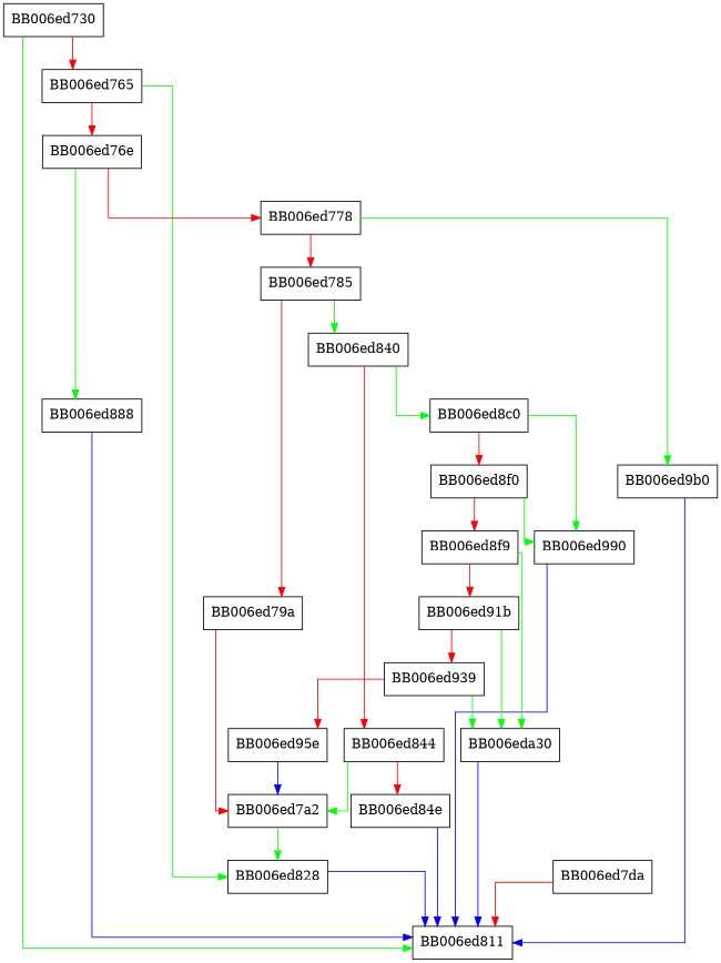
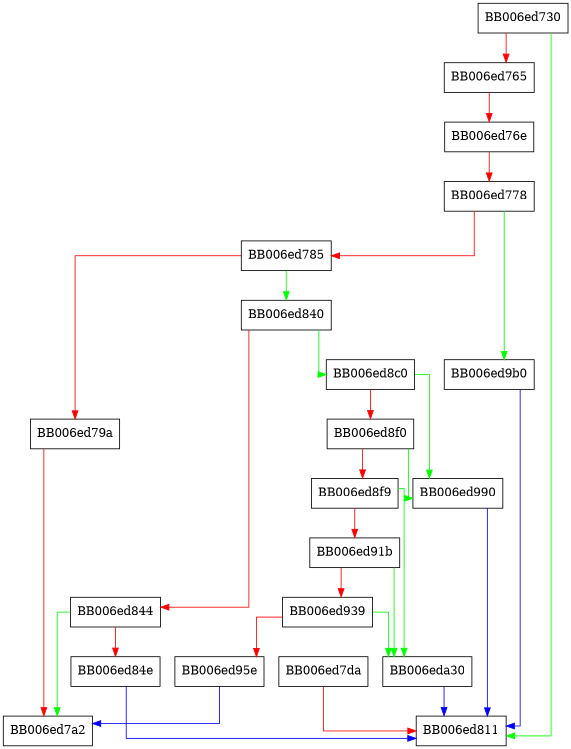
  digraph {
    splines=ortho
    node [shape=box]
    edge [color=red]
    BB006ed730
    BB006ed811
    BB006ed765
-   BB006ed828
    BB006ed76e
-   BB006ed888
    BB006ed778
    BB006ed9b0
    BB006ed785
    BB006ed840
    BB006ed79a
    BB006ed8c0
    BB006ed844
    BB006ed7a2
    BB006ed990
    BB006ed8f0
    BB006ed84e
    BB006ed7da
    BB006ed8f9
    BB006eda30
    BB006ed91b
    BB006ed939
    BB006ed95e
    BB006ed730 -> BB006ed811 [color=green]
    BB006ed730 -> BB006ed765
-   BB006ed765 -> BB006ed828 [color=green]
    BB006ed765 -> BB006ed76e
-   BB006ed828 -> BB006ed811 [color=blue]
-   BB006ed76e -> BB006ed888 [color=green]
    BB006ed76e -> BB006ed778
-   BB006ed888 -> BB006ed811 [color=blue]
    BB006ed778 -> BB006ed9b0 [color=green]
    BB006ed778 -> BB006ed785
    BB006ed9b0 -> BB006ed811 [color=blue]
    BB006ed785 -> BB006ed840 [color=green]
    BB006ed785 -> BB006ed79a
    BB006ed840 -> BB006ed8c0 [color=green]
    BB006ed840 -> BB006ed844
    BB006ed79a -> BB006ed7a2
    BB006ed8c0 -> BB006ed990 [color=green]
    BB006ed8c0 -> BB006ed8f0
    BB006ed844 -> BB006ed7a2 [color=green]
    BB006ed844 -> BB006ed84e
-   BB006ed7a2 -> BB006ed828 [color=green]
    BB006ed990 -> BB006ed811 [color=blue]
    BB006ed8f0 -> BB006ed990 [color=green]
    BB006ed8f0 -> BB006ed8f9
    BB006ed84e -> BB006ed811 [color=blue]
    BB006ed7da -> BB006ed811
    BB006ed8f9 -> BB006eda30 [color=green]
    BB006ed8f9 -> BB006ed91b
    BB006eda30 -> BB006ed811 [color=blue]
    BB006ed91b -> BB006eda30 [color=green]
    BB006ed91b -> BB006ed939
    BB006ed939 -> BB006eda30 [color=green]
    BB006ed939 -> BB006ed95e
    BB006ed95e -> BB006ed7a2 [color=blue]
  }
